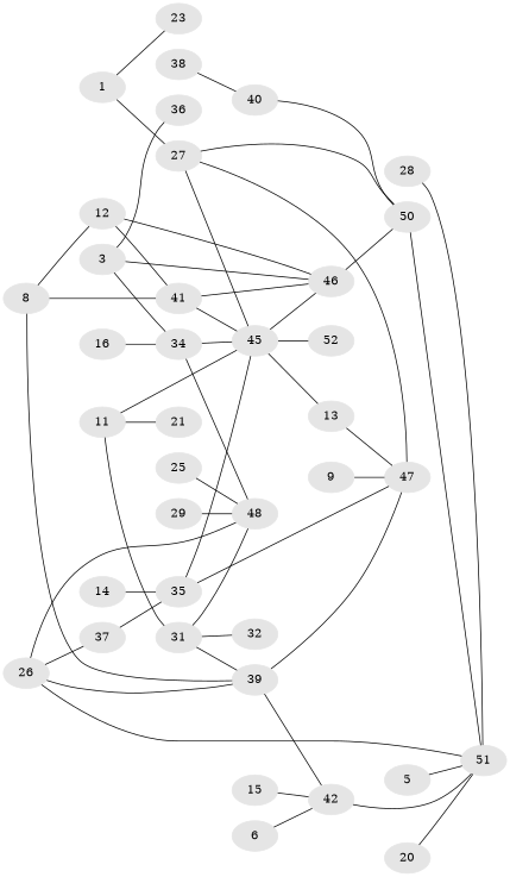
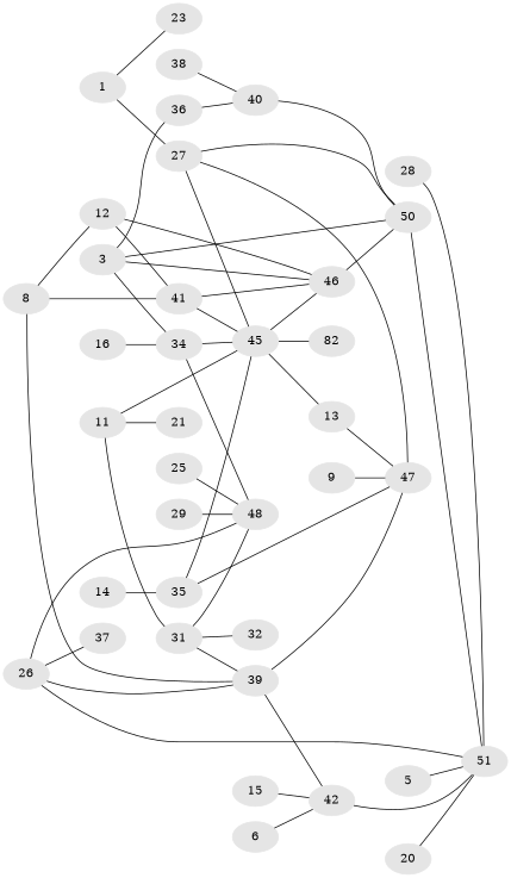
  graph {
    rankdir=LR
    node [color=gray90 style=filled]
    edge [weight=1.0]
    1
    23
    27
    50
    47
    45
    3
    34
    36
    46
    48
    40
    51
    5
    6
    42
    8
    12
    39
    41
    9
    11
    21
    31
    32
    13
-   52
+   52 [label=82]
    14
    35
    15
    16
    20
    25
    26
    n35 [label=37]
    28
    29
    38
    1 -- 23
    1 -- 27
    27 -- 50
    27 -- 47
    27 -- 45
    50 -- 51
    45 -- 46 [weight=2.0]
    45 -- 13
    45 -- 52
+   3 -- 50
    3 -- 34
    3 -- 36
    3 -- 46
    34 -- 45
    34 -- 48
+   36 -- 40
    46 -- 50
    40 -- 50
    5 -- 51
    6 -- 42
    42 -- 51
    8 -- 12
    8 -- 39
    8 -- 41
    12 -- 46
    12 -- 41
    39 -- 47
    39 -- 42
    41 -- 45
    41 -- 46
    9 -- 47
    11 -- 45
    11 -- 21
    11 -- 31
    31 -- 48
    31 -- 39
    31 -- 32
    13 -- 47
    14 -- 35
    35 -- 47
    35 -- 45
    15 -- 42
    16 -- 34
    20 -- 51
    25 -- 48
    26 -- 48
    26 -- 51
    26 -- 39
    26 -- n35
-   n35 -- 35
    28 -- 51
    29 -- 48
    38 -- 40
  }
